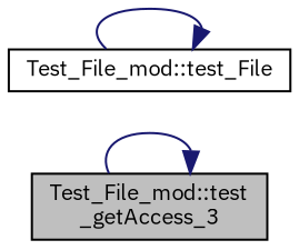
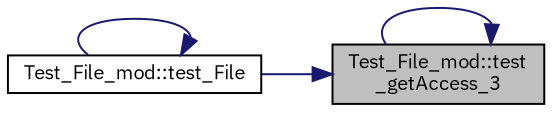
  digraph {
    rankdir=RL
    fontname="IBM Plex Sans"
    node [color=black fontname="IBM Plex Sans" fontsize=10 shape=record style=filled]
    edge [color=midnightblue dir=back fontname="IBM Plex Sans" fontsize=10 labelfontname=Helvetica labelfontsize=10 style=solid]
    n1 [fillcolor=grey75 fontcolor=black height=0.2 label="Test_File_mod::test\l_getAccess_3" width=0.4]
    n2 [fillcolor=white height=0.2 label="Test_File_mod::test_File" width=0.4]
    n1 -> n1
+   n1 -> n2
    n2 -> n2
  }
